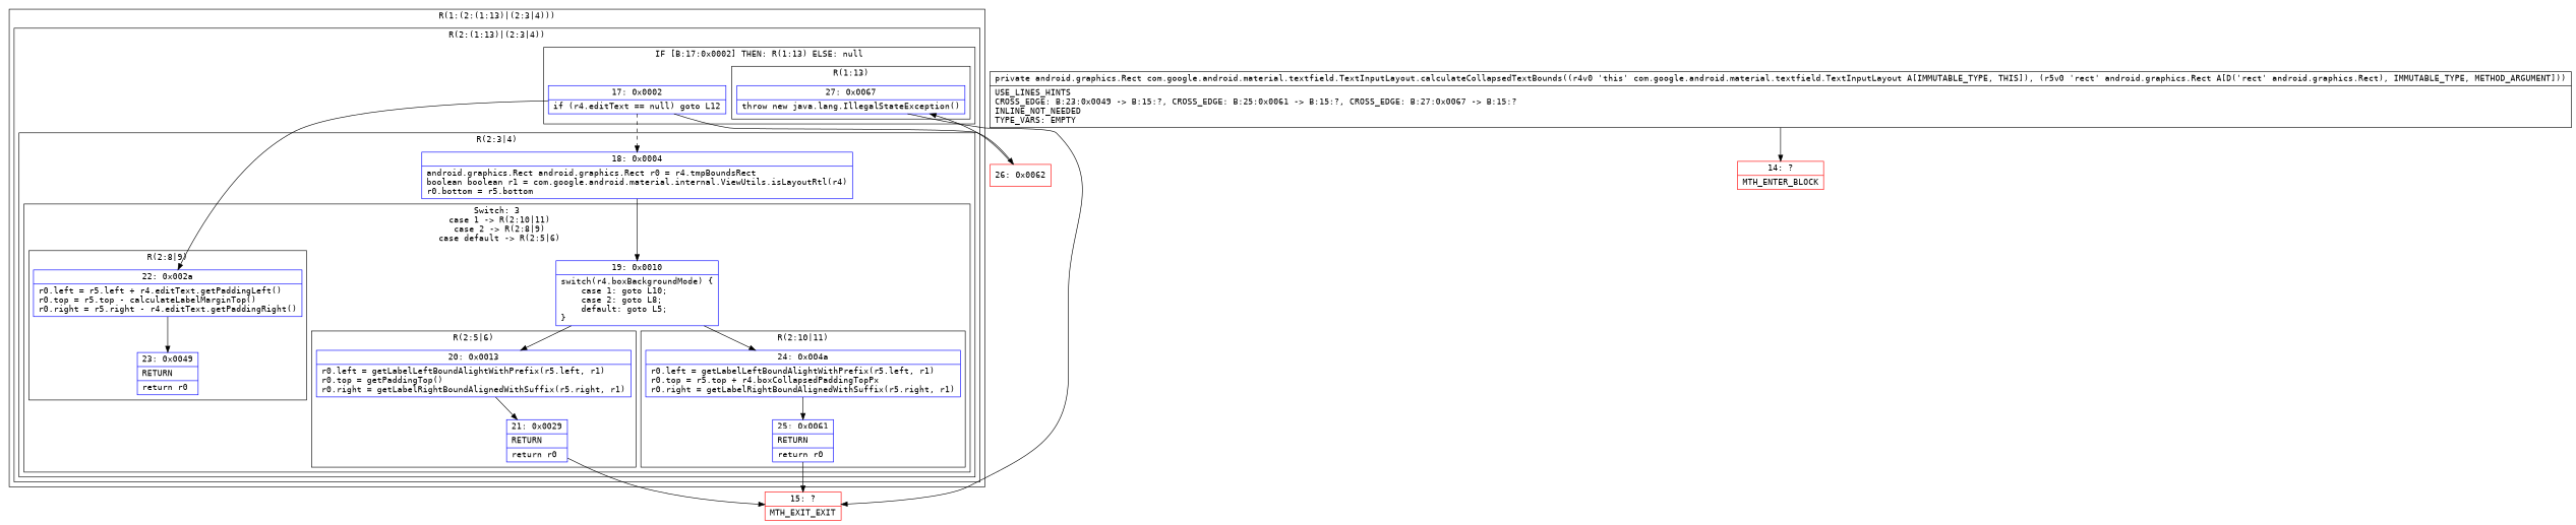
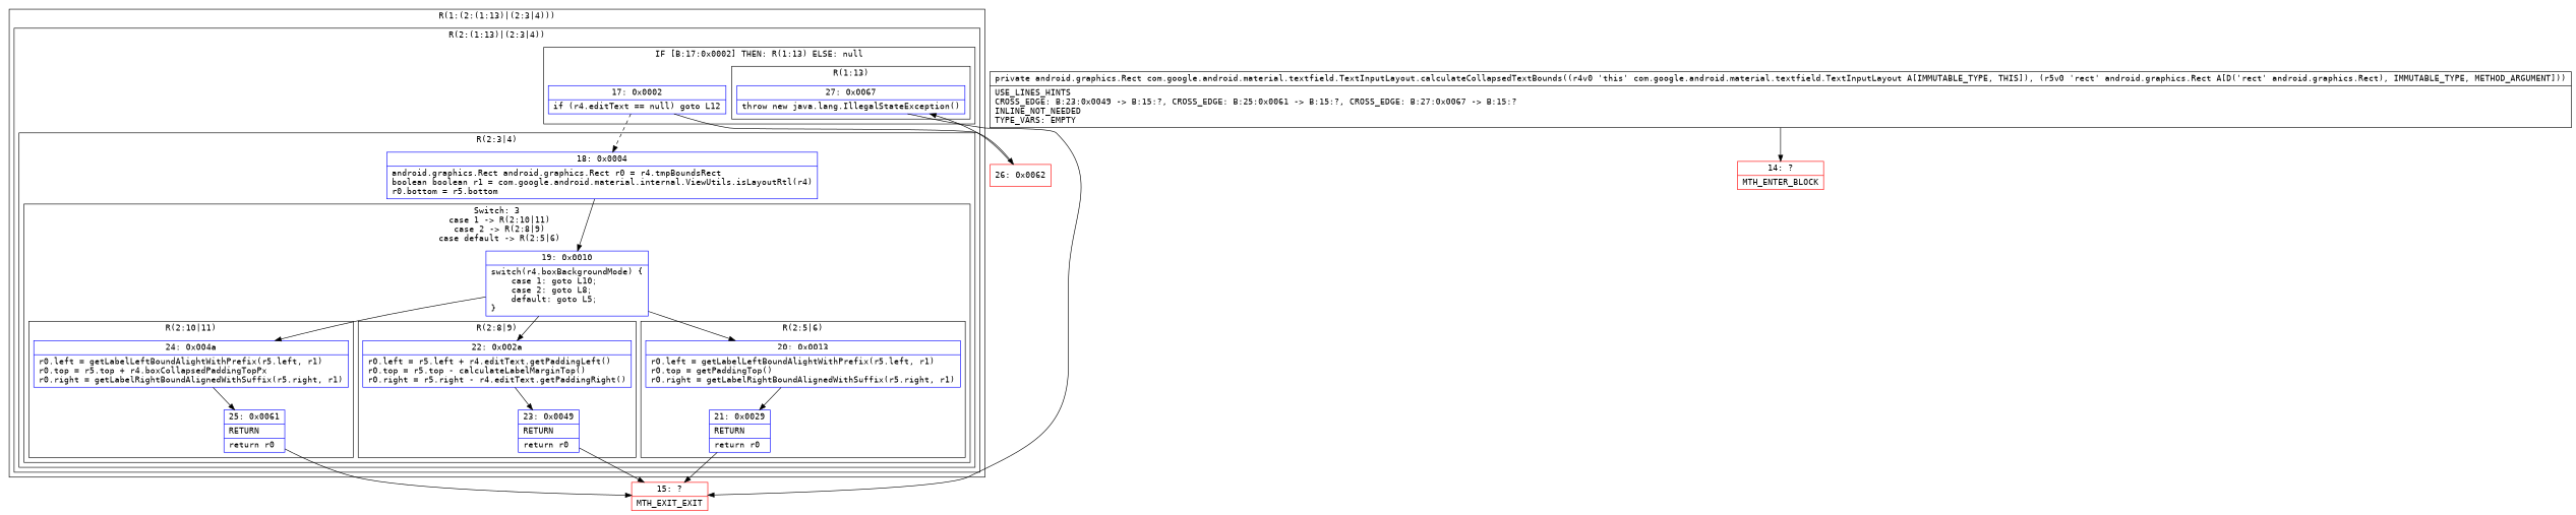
  digraph {
    fontname="DejaVu Sans Mono"
    node [color=blue fontname="DejaVu Sans Mono" shape=record]
    edge [fontname="DejaVu Sans Mono"]
    n1 [label="{27\:\ 0x0067|throw new java.lang.IllegalStateException()\l}"]
    n2 [label="{17\:\ 0x0002|if (r4.editText == null) goto L12\l}"]
    n3 [label="{24\:\ 0x004a|r0.left = getLabelLeftBoundAlightWithPrefix(r5.left, r1)\lr0.top = r5.top + r4.boxCollapsedPaddingTopPx\lr0.right = getLabelRightBoundAlignedWithSuffix(r5.right, r1)\l}"]
    n4 [label="{25\:\ 0x0061|RETURN\l|return r0\l}"]
    n5 [label="{22\:\ 0x002a|r0.left = r5.left + r4.editText.getPaddingLeft()\lr0.top = r5.top \- calculateLabelMarginTop()\lr0.right = r5.right \- r4.editText.getPaddingRight()\l}"]
    n6 [label="{23\:\ 0x0049|RETURN\l|return r0\l}"]
    n7 [label="{20\:\ 0x0013|r0.left = getLabelLeftBoundAlightWithPrefix(r5.left, r1)\lr0.top = getPaddingTop()\lr0.right = getLabelRightBoundAlignedWithSuffix(r5.right, r1)\l}"]
    n8 [label="{21\:\ 0x0029|RETURN\l|return r0\l}"]
    n9 [label="{19\:\ 0x0010|switch(r4.boxBackgroundMode) \{\l    case 1: goto L10;\l    case 2: goto L8;\l    default: goto L5;\l\}\l}"]
    n10 [label="{18\:\ 0x0004|android.graphics.Rect android.graphics.Rect r0 = r4.tmpBoundsRect\lboolean boolean r1 = com.google.android.material.internal.ViewUtils.isLayoutRtl(r4)\lr0.bottom = r5.bottom\l}"]
    n11 [color=red label="{15\:\ ?|MTH_EXIT_EXIT\l}"]
    n12 [color=red label="{26\:\ 0x0062}"]
    n13 [color=red label="{14\:\ ?|MTH_ENTER_BLOCK\l}"]
    n14 [label="{private android.graphics.Rect com.google.android.material.textfield.TextInputLayout.calculateCollapsedTextBounds((r4v0 'this' com.google.android.material.textfield.TextInputLayout A[IMMUTABLE_TYPE, THIS]), (r5v0 'rect' android.graphics.Rect A[D('rect' android.graphics.Rect), IMMUTABLE_TYPE, METHOD_ARGUMENT]))  | USE_LINES_HINTS\lCROSS_EDGE: B:23:0x0049 \-\> B:15:?, CROSS_EDGE: B:25:0x0061 \-\> B:15:?, CROSS_EDGE: B:27:0x0067 \-\> B:15:?\lINLINE_NOT_NEEDED\lTYPE_VARS: EMPTY\l}" color=""]
    subgraph cluster_1 {
      label="R(1:(2:(1:13)|(2:3|4)))"
      subgraph cluster_2 {
        label="R(2:(1:13)|(2:3|4))"
        subgraph cluster_3 {
          label="IF [B:17:0x0002] THEN: R(1:13) ELSE: null"
          n2
          subgraph cluster_4 {
            label="R(1:13)"
            n1
          }
        }
        subgraph cluster_5 {
          label="R(2:3|4)"
          n10
          subgraph cluster_6 {
            label="Switch: 3\n case 1 -> R(2:10|11)\n case 2 -> R(2:8|9)\n case default -> R(2:5|6)"
            n9
            subgraph cluster_7 {
              label="R(2:10|11)"
              n3
              n4
            }
            subgraph cluster_8 {
              label="R(2:8|9)"
              n5
              n6
            }
            subgraph cluster_9 {
              label="R(2:5|6)"
              n7
              n8
            }
          }
        }
      }
    }
    n1 -> n11
    n2 -> n10 [style=dashed]
    n2 -> n12
    n3 -> n4
    n4 -> n11
    n5 -> n6
+   n6 -> n11
    n7 -> n8
    n8 -> n11
    n9 -> n3
-   n2 -> n5
+   n9 -> n5
    n9 -> n7
    n10 -> n9
    n12 -> n1
    n14 -> n13
  }
